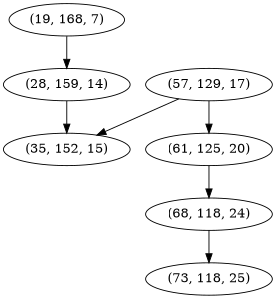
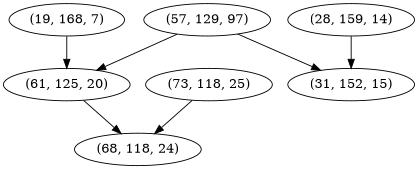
  digraph {
    "(19, 168, 7)"
    "(28, 159, 14)"
-   "(35, 152, 15)"
-   "(57, 129, 17)"
+   "(35, 152, 15)" [label="(31, 152, 15)"]
+   "(57, 129, 17)" [label="(57, 129, 97)"]
    "(61, 125, 20)"
    "(68, 118, 24)"
    n7 [label="(73, 118, 25)"]
-   "(19, 168, 7)" -> "(28, 159, 14)"
+   "(19, 168, 7)" -> "(61, 125, 20)"
    "(28, 159, 14)" -> "(35, 152, 15)"
    "(57, 129, 17)" -> "(35, 152, 15)"
    "(57, 129, 17)" -> "(61, 125, 20)"
    "(61, 125, 20)" -> "(68, 118, 24)"
-   "(68, 118, 24)" -> n7
+   n7 -> "(68, 118, 24)"
  }
